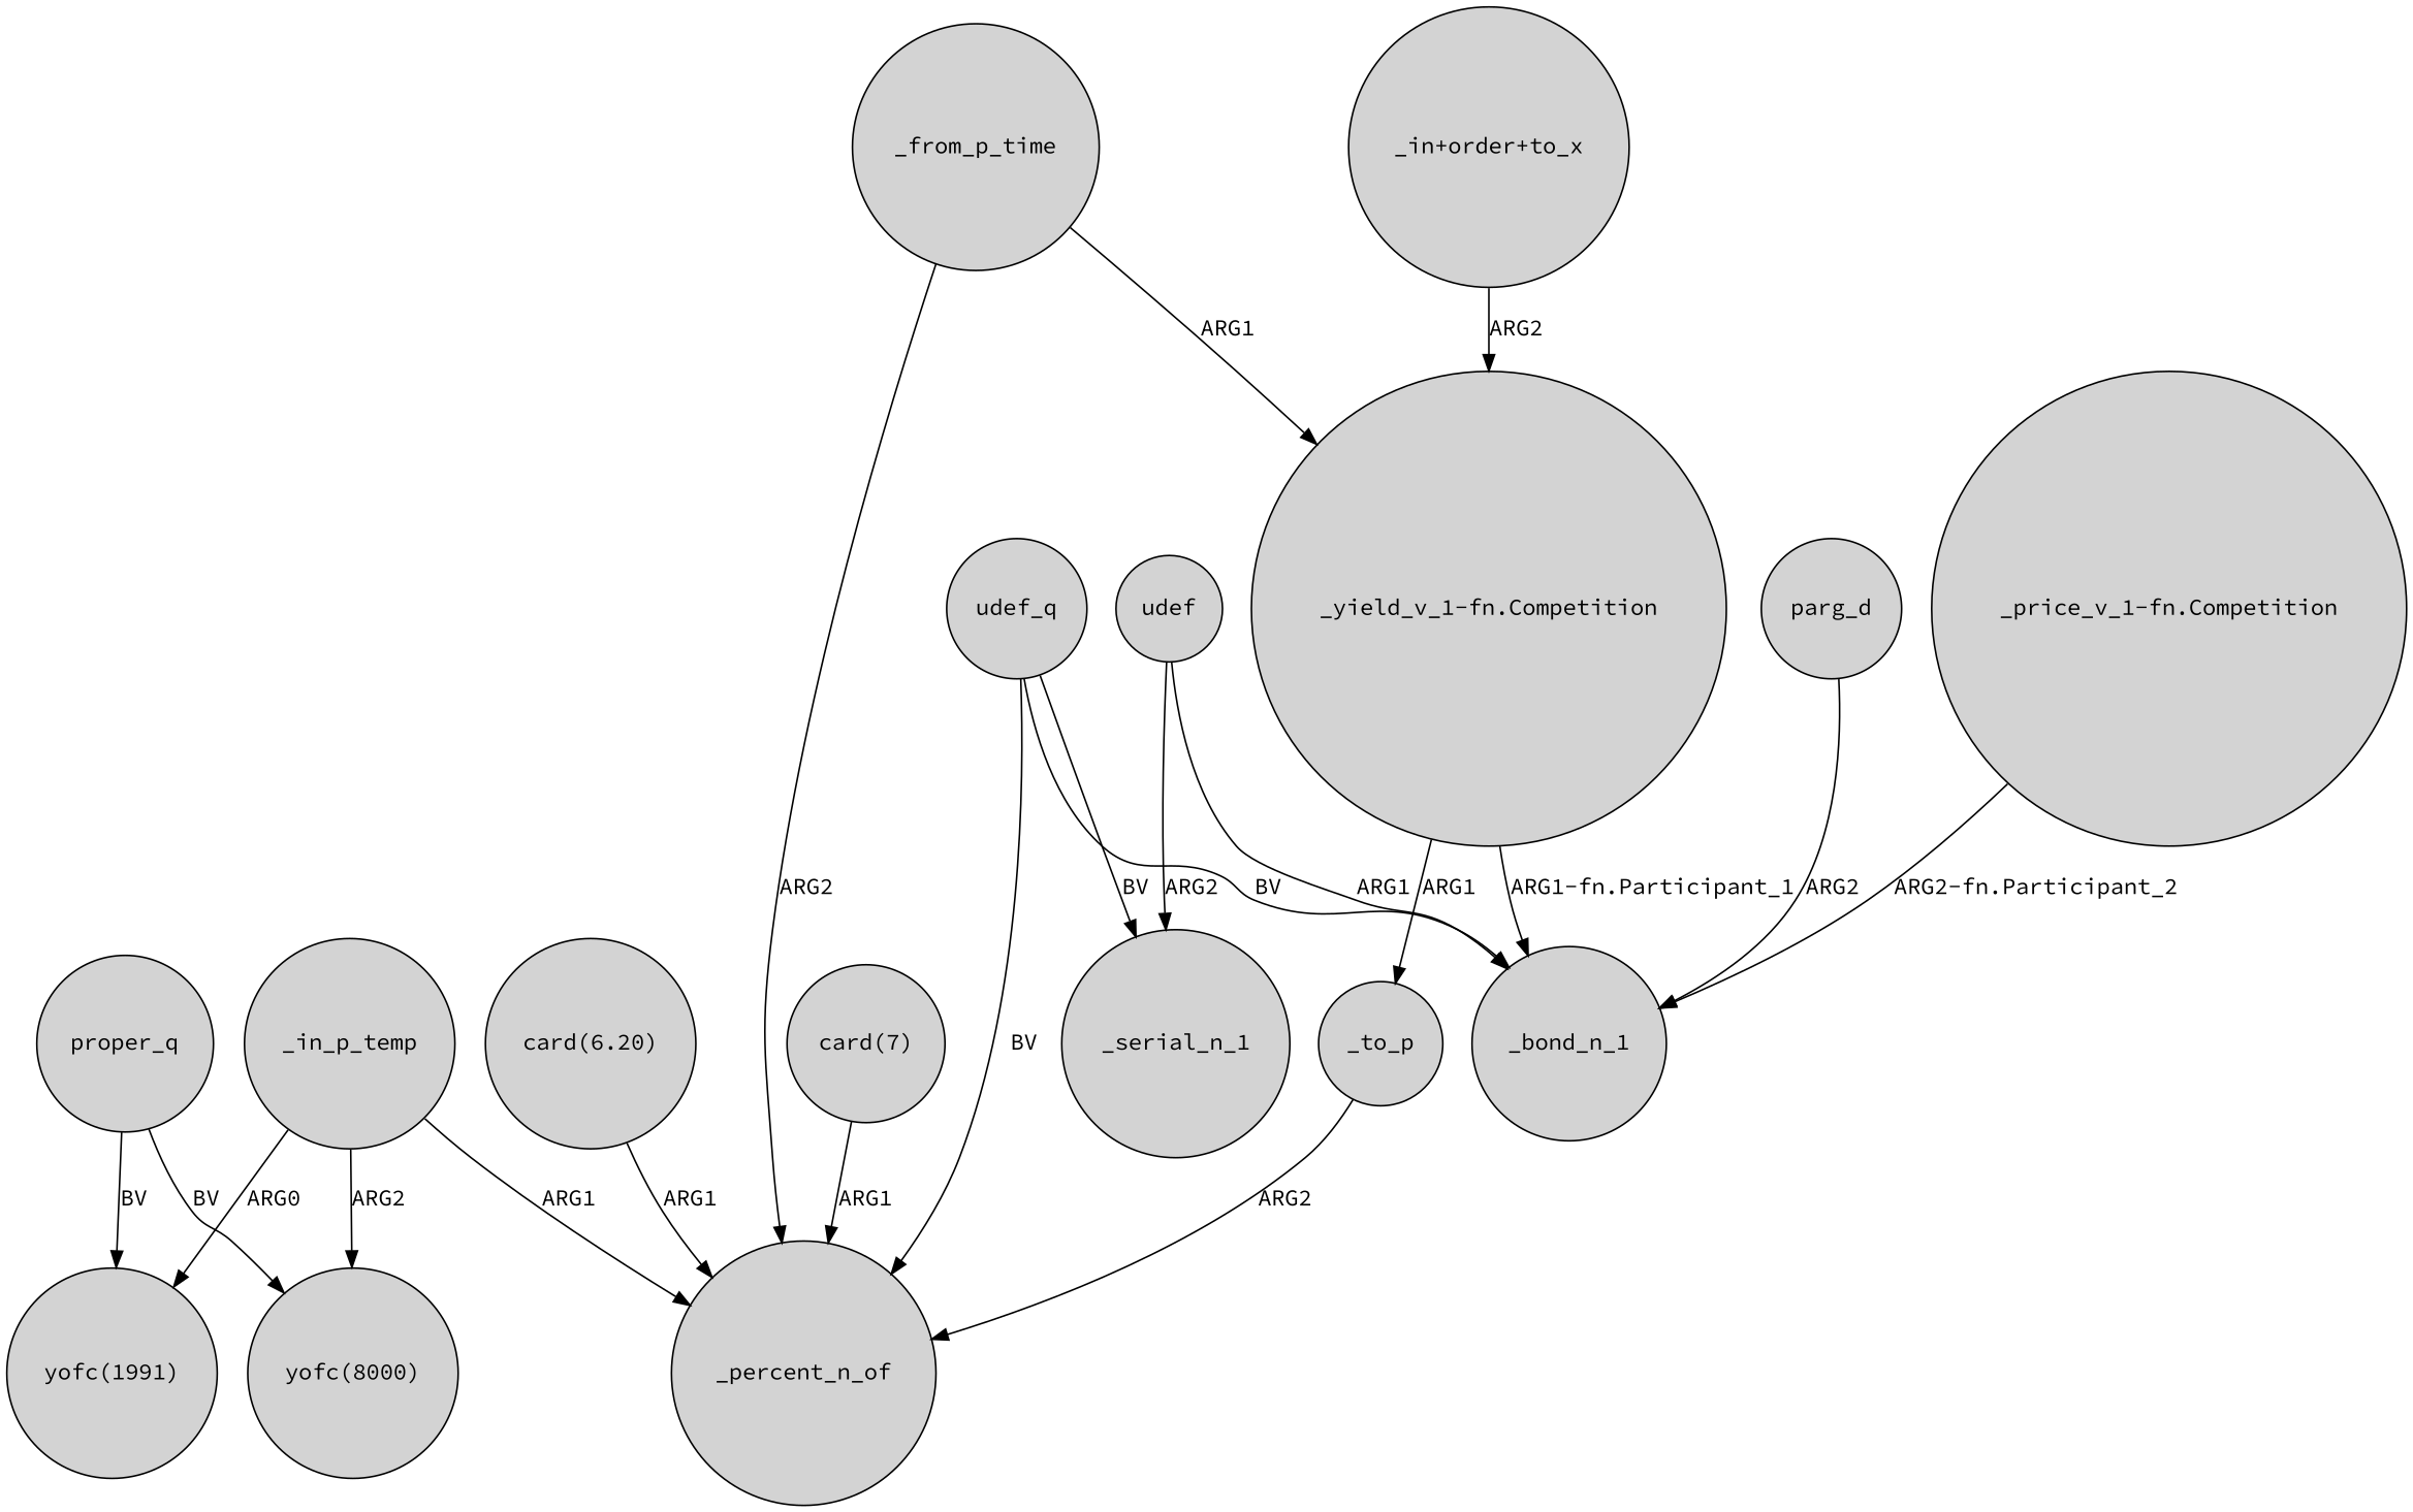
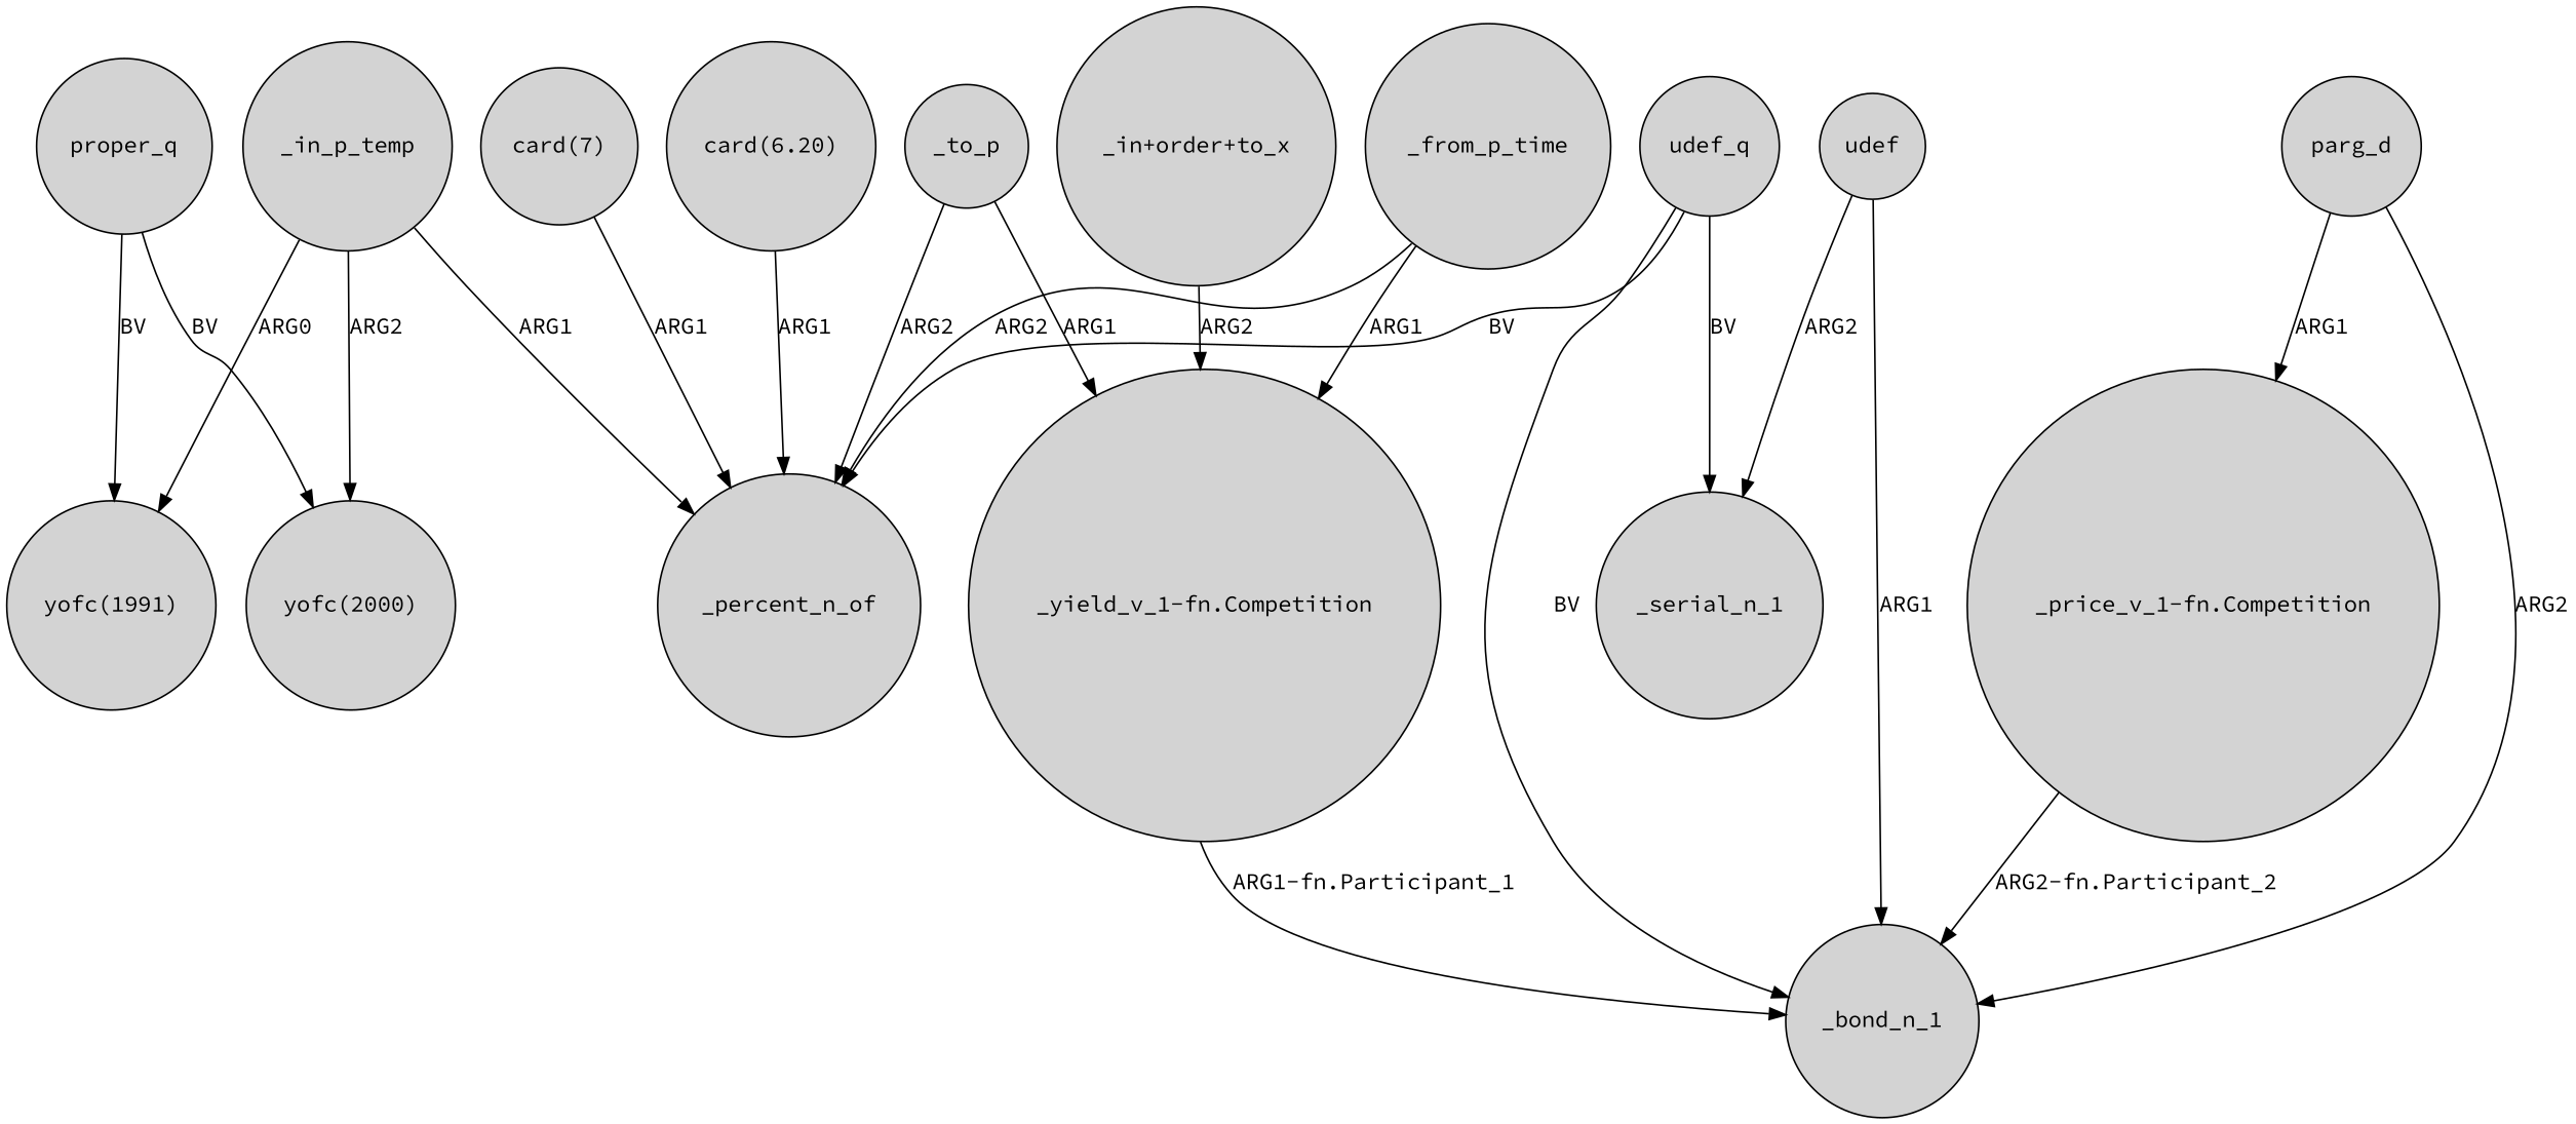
  digraph {
    fontname="Source Code Pro"
    node [fontname="Source Code Pro" shape=circle style=filled]
    edge [fontname="Source Code Pro"]
    proper_q
-   "yofc(2000)" [label="yofc(8000)"]
+   "yofc(2000)"
    "yofc(1991)"
    "card(7)"
    _percent_n_of
    parg_d
    _bond_n_1
    "_price_v_1-fn.Competition"
    udef_q
    _serial_n_1
    _to_p
    "_yield_v_1-fn.Competition"
    n13 [label=udef]
    _in_p_temp
    "_in+order+to_x"
    _from_p_time
    "card(6.20)"
    proper_q -> "yofc(2000)" [label=BV]
    proper_q -> "yofc(1991)" [label=BV]
    "card(7)" -> _percent_n_of [label=ARG1]
    parg_d -> _bond_n_1 [label=ARG2]
+   parg_d -> "_price_v_1-fn.Competition" [label=ARG1]
    "_price_v_1-fn.Competition" -> _bond_n_1 [label="ARG2-fn.Participant_2"]
    udef_q -> _percent_n_of [label=BV]
    udef_q -> _bond_n_1 [label=BV]
    udef_q -> _serial_n_1 [label=BV]
    _to_p -> _percent_n_of [label=ARG2]
-   "_yield_v_1-fn.Competition" -> _to_p [label=ARG1]
+   _to_p -> "_yield_v_1-fn.Competition" [label=ARG1]
    "_yield_v_1-fn.Competition" -> _bond_n_1 [label="ARG1-fn.Participant_1"]
    n13 -> _bond_n_1 [label=ARG1]
    n13 -> _serial_n_1 [label=ARG2]
    _in_p_temp -> "yofc(2000)" [label=ARG2]
    _in_p_temp -> "yofc(1991)" [label=ARG0]
    _in_p_temp -> _percent_n_of [label=ARG1]
    "_in+order+to_x" -> "_yield_v_1-fn.Competition" [label=ARG2]
    _from_p_time -> _percent_n_of [label=ARG2]
    _from_p_time -> "_yield_v_1-fn.Competition" [label=ARG1]
    "card(6.20)" -> _percent_n_of [label=ARG1]
  }
